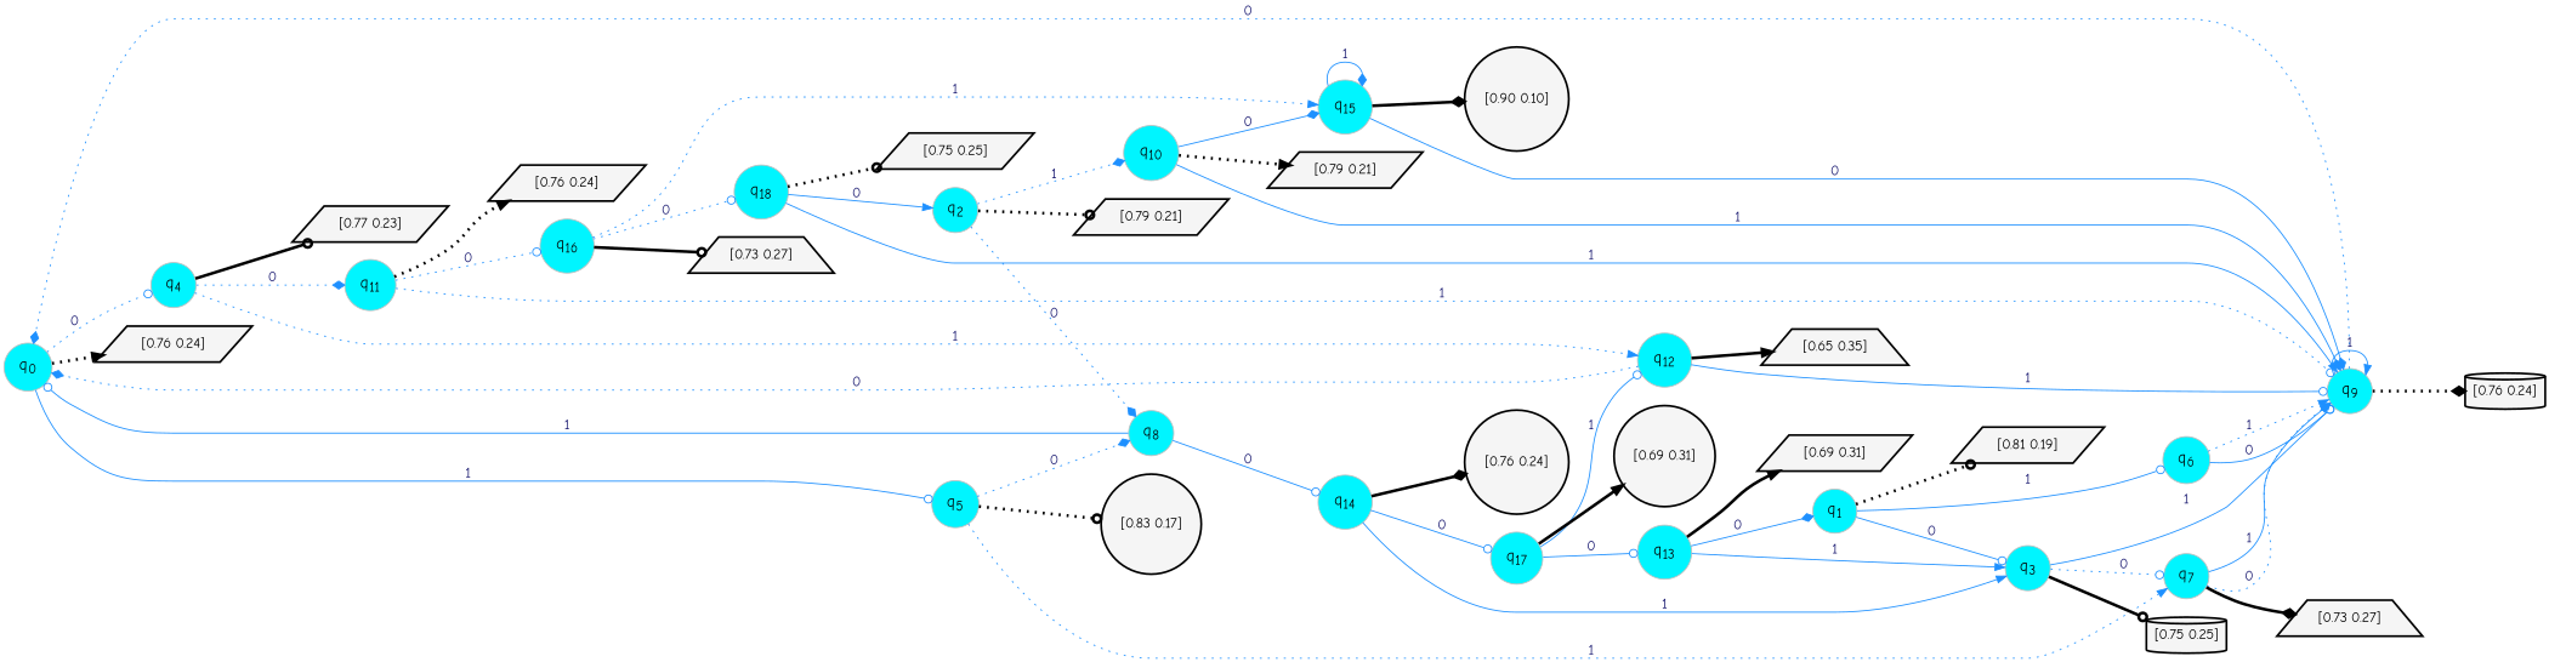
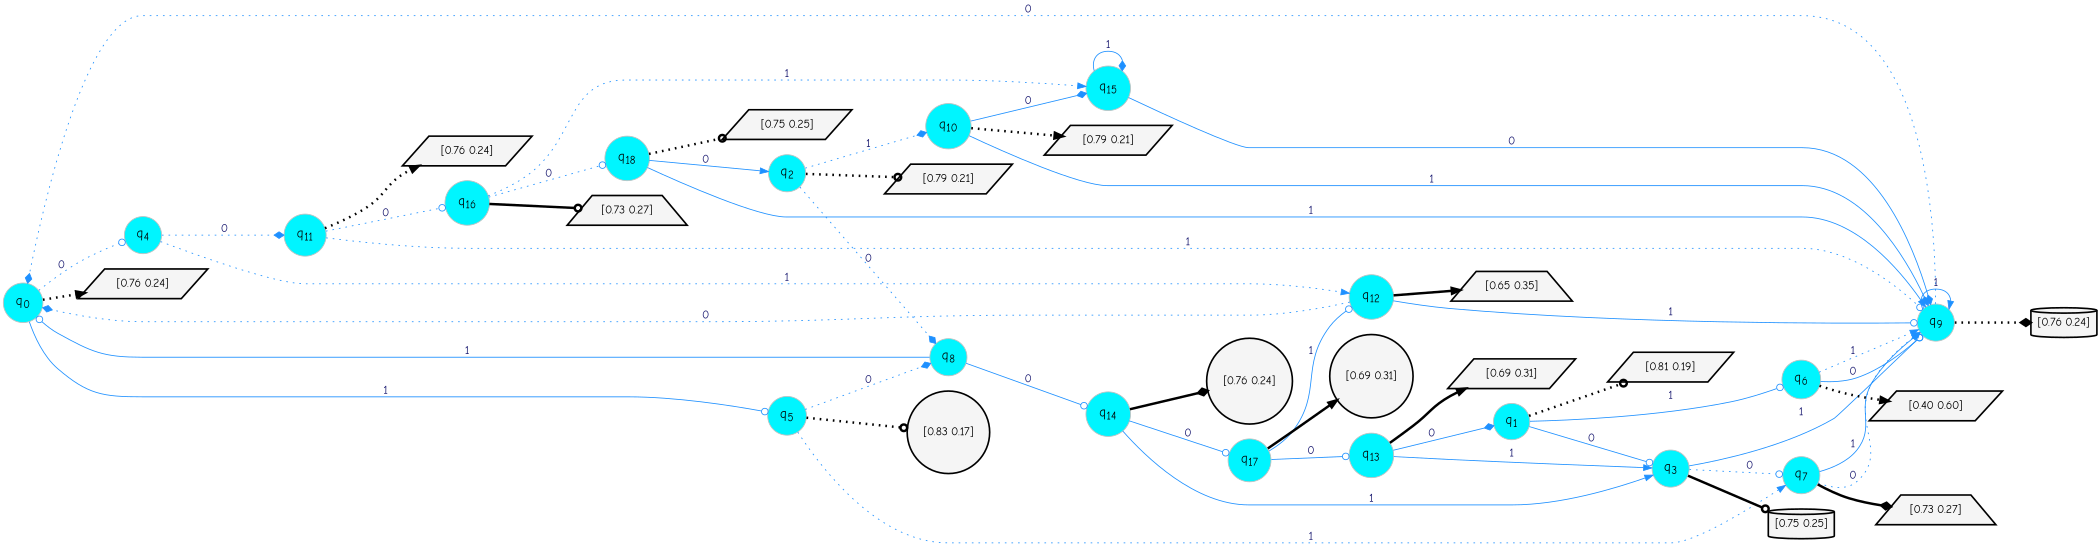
  digraph {
    fontname="Comic Neue"
    rankdir=LR
    node [color=gray fillcolor=turquoise1 fontcolor=black fontname="Comic Neue" fontsize=16 fontweight=bold shape=circle style=filled]
    edge [arrowhead=odot arrowsize=1 color=dodgerblue1 fontcolor=midnightblue fontname="Comic Neue" fontweight=bold penwidth=1 style=bold weight=20]
    n1 [label=<q<SUB>0</SUB>>]
    n2 [label=<q<SUB>4</SUB>>]
    n3 [label=<q<SUB>5</SUB>>]
    n4 [color=black fillcolor=whitesmoke fontsize=14 label="[0.76 0.24]" penwidth=2 shape=parallelogram]
    n5 [label=<q<SUB>11</SUB>>]
    n6 [label=<q<SUB>12</SUB>>]
-   n7 [color=black fillcolor=whitesmoke fontsize=14 label="[0.77 0.23]" penwidth=2 shape=parallelogram]
    n8 [label=<q<SUB>8</SUB>>]
    n9 [label=<q<SUB>7</SUB>>]
    n10 [color=black fillcolor=whitesmoke fontsize=14 label="[0.83 0.17]" penwidth=2]
    n11 [label=<q<SUB>1</SUB>>]
    n12 [label=<q<SUB>3</SUB>>]
    n13 [label=<q<SUB>6</SUB>>]
    n14 [color=black fillcolor=whitesmoke fontsize=14 label="[0.81 0.19]" penwidth=2 shape=parallelogram]
    n15 [label=<q<SUB>9</SUB>>]
    n16 [color=black fillcolor=whitesmoke fontsize=14 label="[0.75 0.25]" penwidth=2 shape=cylinder]
+   n17 [color=black fillcolor=whitesmoke fontsize=14 label="[0.40 0.60]" penwidth=2 shape=parallelogram]
    n18 [label=<q<SUB>2</SUB>>]
    n19 [label=<q<SUB>10</SUB>>]
    n20 [color=black fillcolor=whitesmoke fontsize=14 label="[0.79 0.21]" penwidth=2 shape=parallelogram]
    n21 [label=<q<SUB>14</SUB>>]
    n22 [label=<q<SUB>15</SUB>>]
    n23 [color=black fillcolor=whitesmoke fontsize=14 label="[0.79 0.21]" penwidth=2 shape=parallelogram]
    n24 [color=black fillcolor=whitesmoke fontsize=14 label="[0.73 0.27]" penwidth=2 shape=trapezium]
    n25 [color=black fillcolor=whitesmoke fontsize=14 label="[0.76 0.24]" penwidth=2 shape=cylinder]
    n26 [label=<q<SUB>16</SUB>>]
    n27 [color=black fillcolor=whitesmoke fontsize=14 label="[0.76 0.24]" penwidth=2 shape=parallelogram]
    n28 [color=black fillcolor=whitesmoke fontsize=14 label="[0.65 0.35]" penwidth=2 shape=trapezium]
    n29 [label=<q<SUB>17</SUB>>]
    n30 [color=black fillcolor=whitesmoke fontsize=14 label="[0.76 0.24]" penwidth=2]
-   n31 [color=black fillcolor=whitesmoke fontsize=14 label="[0.90 0.10]" penwidth=2]
    n32 [label=<q<SUB>18</SUB>>]
    n33 [color=black fillcolor=whitesmoke fontsize=14 label="[0.73 0.27]" penwidth=2 shape=trapezium]
    n34 [label=<q<SUB>13</SUB>>]
    n35 [color=black fillcolor=whitesmoke fontsize=14 label="[0.69 0.31]" penwidth=2 shape=parallelogram]
    n36 [color=black fillcolor=whitesmoke fontsize=14 label="[0.69 0.31]" penwidth=2]
    n37 [color=black fillcolor=whitesmoke fontsize=14 label="[0.75 0.25]" penwidth=2 shape=parallelogram]
    n1 -> n2 [label=0 style=dotted]
    n1 -> n3 [label=1]
    n1 -> n4 [arrowhead=normal color=black penwidth=3 style=dotted]
    n2 -> n5 [arrowhead=diamond label=0 style=dotted]
    n2 -> n6 [arrowhead=normal label=1 style=dotted]
-   n2 -> n7 [color=black penwidth=3]
    n3 -> n8 [arrowhead=diamond label=0 style=dotted]
    n3 -> n9 [arrowhead=normal label=1 style=dotted]
    n3 -> n10 [color=black penwidth=3 style=dotted]
    n5 -> n15 [label=1 style=dotted]
    n5 -> n26 [label=0 style=dotted]
    n5 -> n27 [arrowhead=normal color=black penwidth=3 style=dotted]
    n6 -> n1 [arrowhead=diamond label=0 style=dotted]
    n6 -> n15 [label=1]
    n6 -> n28 [arrowhead=normal color=black penwidth=3]
    n8 -> n1 [label=1]
    n8 -> n21 [label=0]
    n9 -> n15 [arrowhead=diamond label=0 style=dotted]
    n9 -> n15 [arrowhead=normal label=1]
    n9 -> n24 [arrowhead=diamond color=black penwidth=3]
    n11 -> n12 [label=0]
    n11 -> n13 [label=1]
    n11 -> n14 [color=black penwidth=3 style=dotted]
    n12 -> n9 [label=0 style=dotted]
    n12 -> n15 [label=1]
    n12 -> n16 [color=black penwidth=3]
    n13 -> n15 [label=0]
    n13 -> n15 [arrowhead=normal label=1 style=dotted]
+   n13 -> n17 [arrowhead=normal color=black penwidth=3 style=dotted]
    n15 -> n1 [arrowhead=diamond label=0 style=dotted]
    n15 -> n15 [arrowhead=normal label=1]
    n15 -> n25 [arrowhead=diamond color=black penwidth=3 style=dotted]
    n18 -> n8 [arrowhead=diamond label=0 style=dotted]
    n18 -> n19 [arrowhead=diamond label=1 style=dotted]
    n18 -> n20 [color=black penwidth=3 style=dotted]
    n19 -> n15 [arrowhead=diamond label=1]
    n19 -> n22 [arrowhead=diamond label=0]
    n19 -> n23 [arrowhead=normal color=black penwidth=3 style=dotted]
    n21 -> n12 [arrowhead=normal label=1]
    n21 -> n29 [label=0]
    n21 -> n30 [arrowhead=diamond color=black penwidth=3]
    n22 -> n15 [arrowhead=diamond label=0]
    n22 -> n22 [arrowhead=diamond label=1]
-   n22 -> n31 [arrowhead=diamond color=black penwidth=3]
    n26 -> n22 [arrowhead=normal label=1 style=dotted]
    n26 -> n32 [label=0 style=dotted]
    n26 -> n33 [color=black penwidth=3]
    n29 -> n6 [label=1]
    n29 -> n34 [label=0]
    n29 -> n36 [arrowhead=normal color=black penwidth=3]
    n32 -> n15 [arrowhead=normal label=1]
    n32 -> n18 [arrowhead=normal label=0]
    n32 -> n37 [color=black penwidth=3 style=dotted]
    n34 -> n11 [arrowhead=diamond label=0]
    n34 -> n12 [arrowhead=normal label=1]
    n34 -> n35 [arrowhead=normal color=black penwidth=3]
  }
